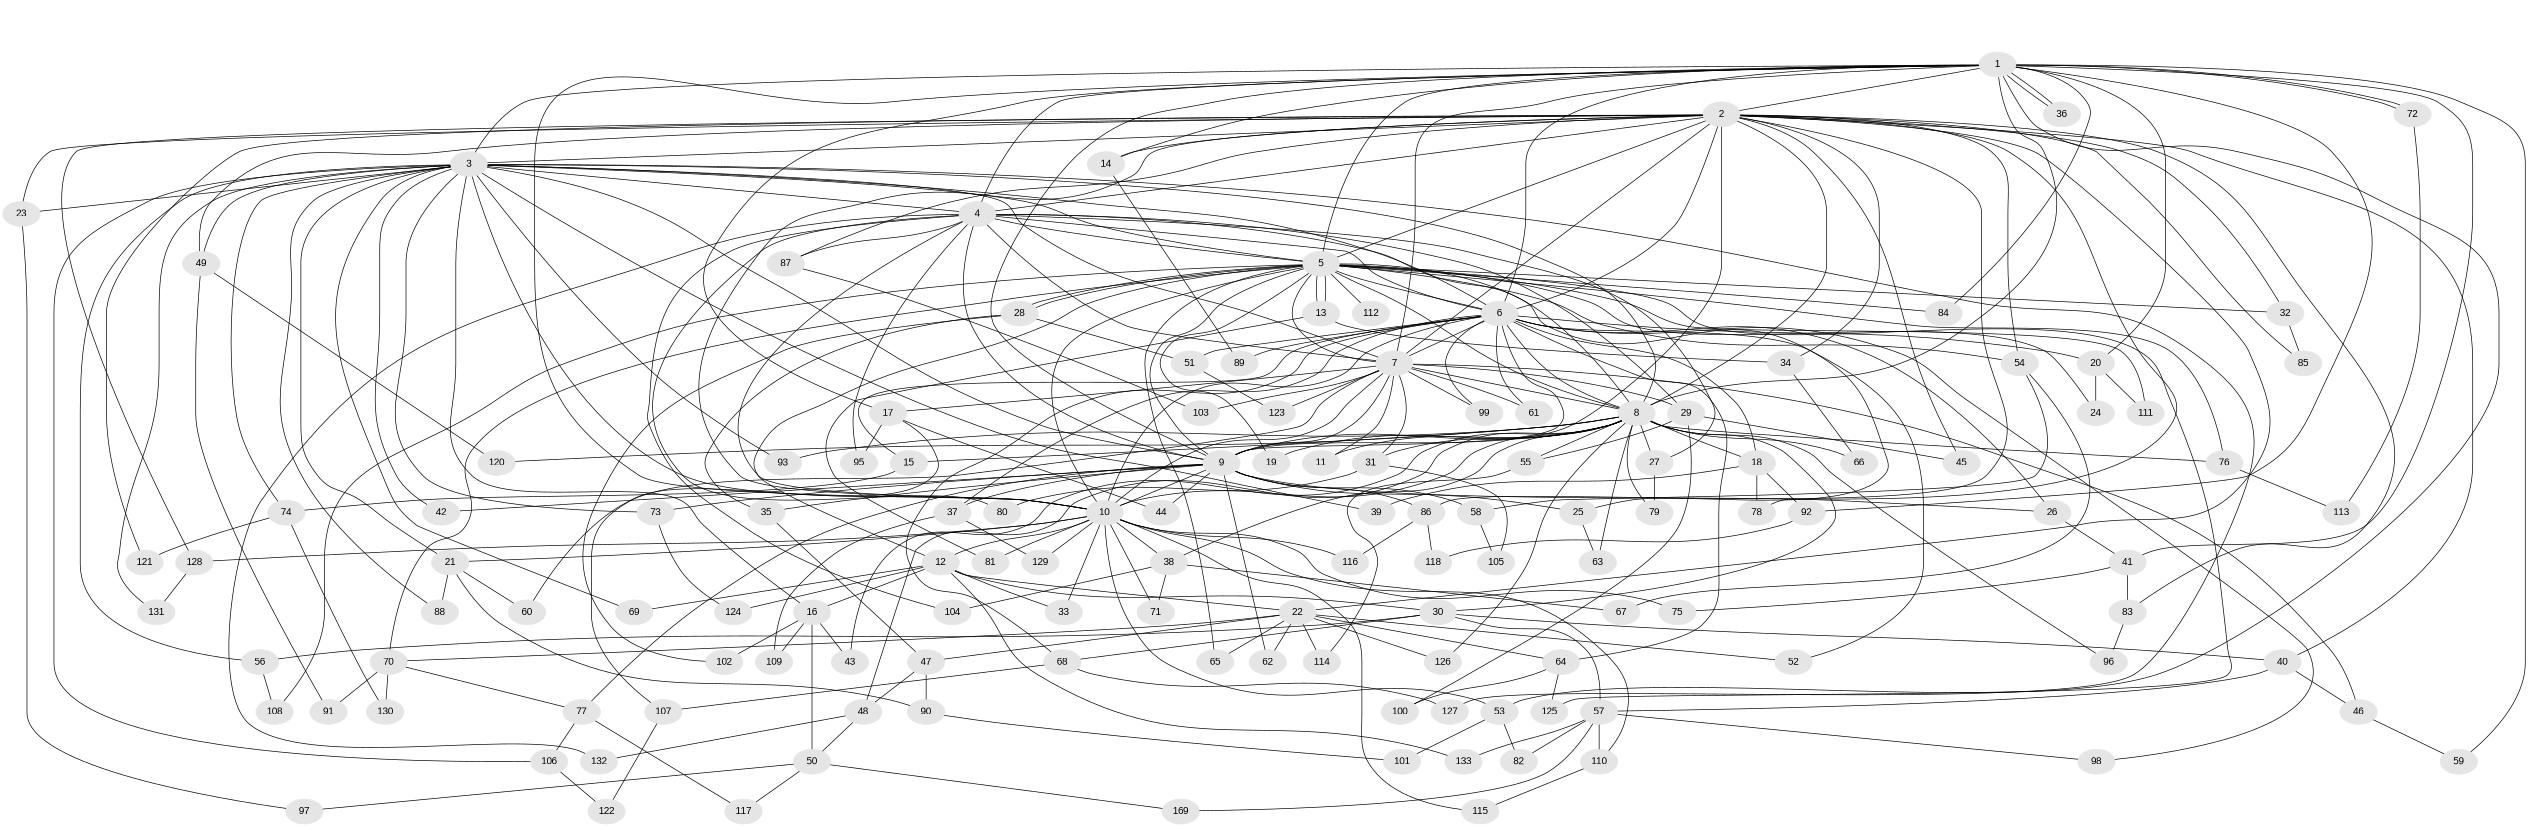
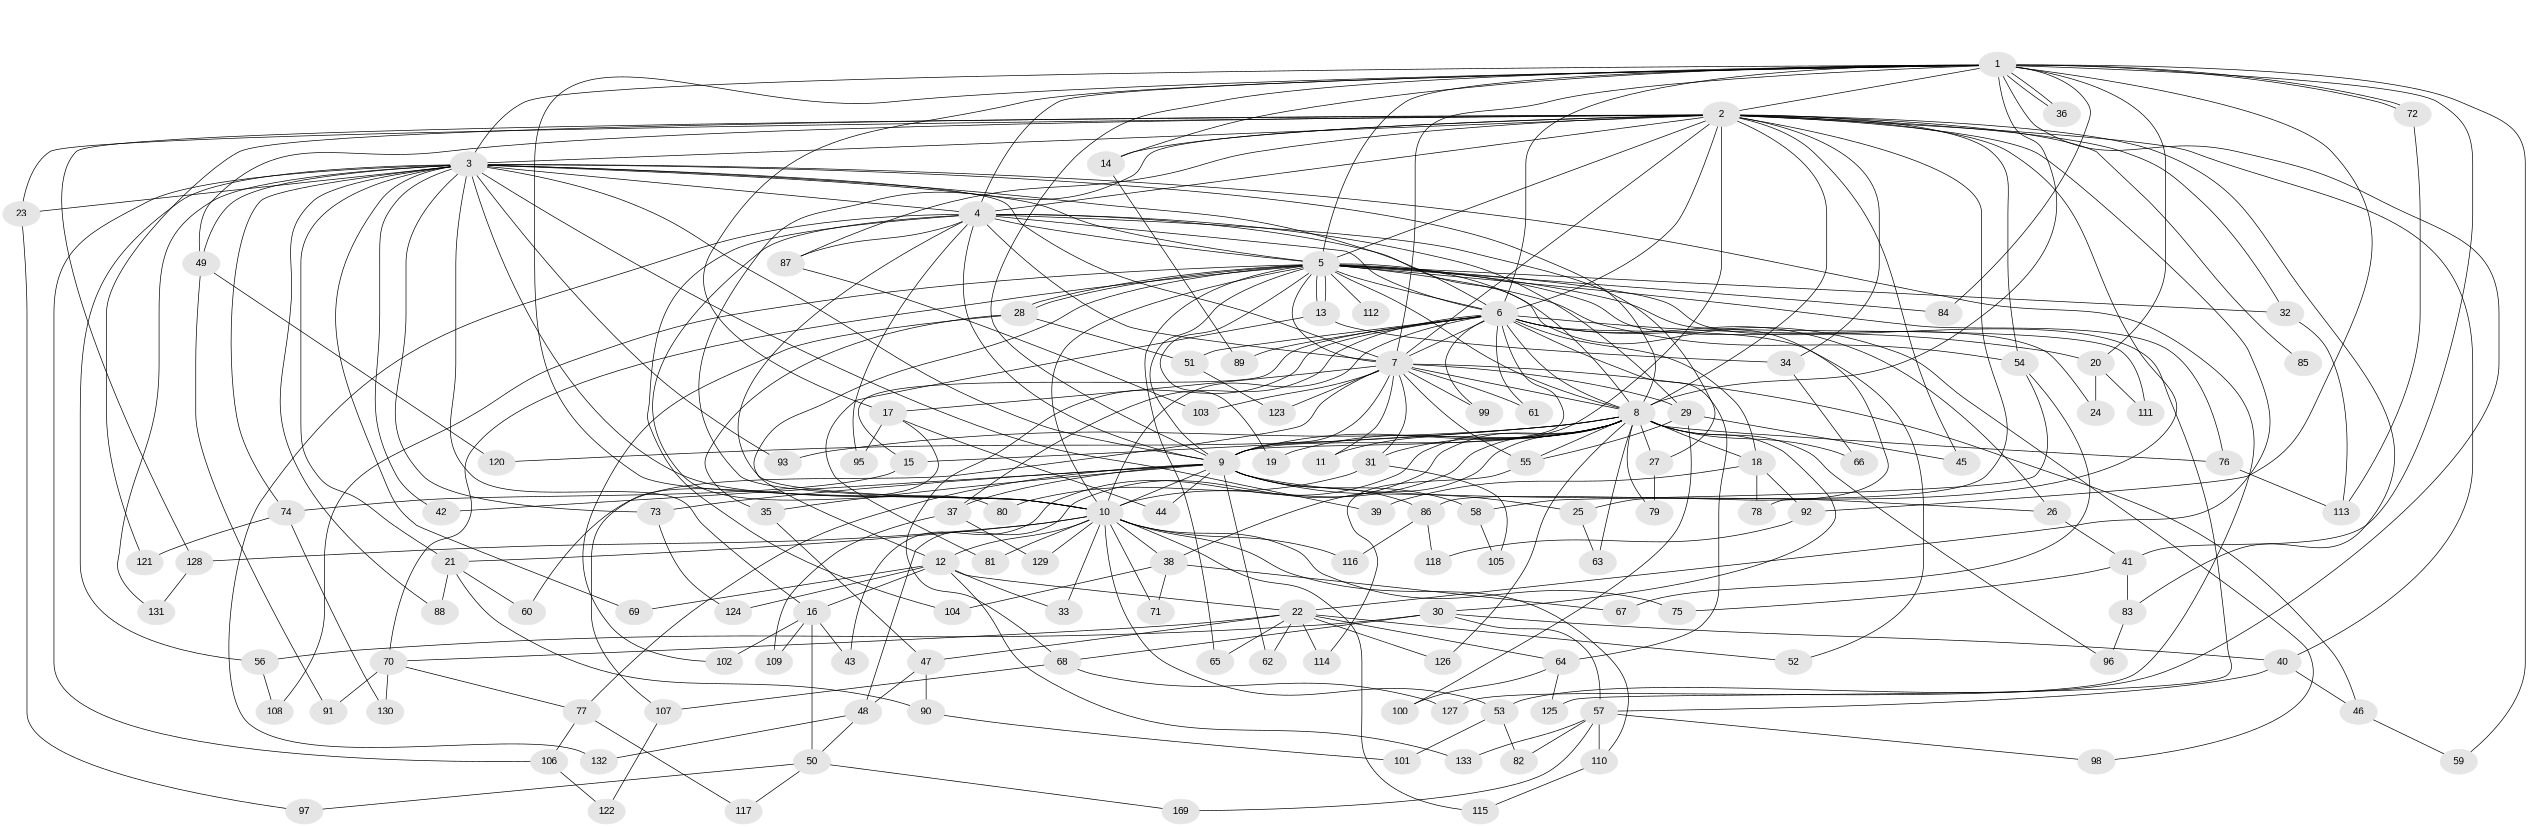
  graph {
    fontname="Liberation Sans"
    node [color=gray90 fontname="Liberation Sans" style=filled]
    edge [fontname="Liberation Sans"]
    1
    2
    3
    4
    5
    6
    7
    8
    9
    10
    14
    17
    20
    36
    41
    53
    59
    72
    84
    92
    22
    23
    32
    34
    40
    45
    49
    54
    78
    83
    85
    86
    87
    121
    128
    16
    21
    39
    42
    56
    69
    73
    74
    88
    93
    106
    127
    131
    27
    29
    80
    95
    104
    132
    12
    13
    19
    24
    25
    28
    65
    70
    76
    108
    111
    112
    125
    15
    18
    26
    37
    51
    52
    61
    64
    68
    89
    98
    99
    11
    31
    46
    60
    103
    123
    30
    38
    43
    48
    55
    63
    66
    79
    96
    120
    126
    35
    44
    58
    62
    77
    33
    71
    75
    81
    110
    115
    116
    129
    107
    82
    101
    113
    118
    47
    114
    97
    57
    91
    67
    50
    102
    109
    90
    124
    130
    122
    100
    133
    105
    117
    n132 [label=169]
    1 -- 2
    1 -- 3
    1 -- 4
    1 -- 5
    1 -- 6
    1 -- 7
    1 -- 8
    1 -- 9
    1 -- 10
    1 -- 14
    1 -- 17
    1 -- 20
    1 -- 36
    1 -- 36
    1 -- 41
    1 -- 53
    1 -- 59
    1 -- 72
    1 -- 72
    1 -- 84
    1 -- 92
    2 -- 3
    2 -- 4
    2 -- 5
    2 -- 6
    2 -- 7
    2 -- 8
    2 -- 9
    2 -- 10
    2 -- 14
    2 -- 22
    2 -- 23
    2 -- 32
    2 -- 34
    2 -- 40
    2 -- 45
    2 -- 49
    2 -- 54
    2 -- 78
    2 -- 83
    2 -- 85
    2 -- 86
    2 -- 87
    2 -- 121
    2 -- 128
    3 -- 4
    3 -- 5
    3 -- 6
    3 -- 7
    3 -- 8
    3 -- 9
    3 -- 10
    3 -- 23
    3 -- 49
    3 -- 16
    3 -- 21
    3 -- 39
    3 -- 42
    3 -- 56
    3 -- 69
    3 -- 73
    3 -- 74
    3 -- 88
    3 -- 93
    3 -- 106
    3 -- 127
    3 -- 131
    4 -- 5
    4 -- 6
    4 -- 7
    4 -- 8
    4 -- 9
    4 -- 10
    4 -- 87
    4 -- 27
    4 -- 29
    4 -- 80
    4 -- 95
    4 -- 104
    4 -- 132
    5 -- 6
    5 -- 7
    5 -- 8
    5 -- 9
    5 -- 10
    5 -- 84
    5 -- 32
    5 -- 54
    5 -- 12
    5 -- 13
    5 -- 13
    5 -- 19
    5 -- 24
    5 -- 25
    5 -- 28
    5 -- 28
    5 -- 65
    5 -- 70
    5 -- 76
    5 -- 108
    5 -- 111
    5 -- 112
    5 -- 125
    6 -- 7
    6 -- 8
    6 -- 9
    6 -- 10
    6 -- 20
    6 -- 15
    6 -- 18
    6 -- 26
    6 -- 37
    6 -- 51
    6 -- 52
    6 -- 61
    6 -- 64
    6 -- 68
    6 -- 89
    6 -- 98
    6 -- 99
    7 -- 8
    7 -- 9
-   7 -- 10
+   7 -- 55
    7 -- 17
    7 -- 29
    7 -- 61
    7 -- 99
    7 -- 11
    7 -- 31
    7 -- 46
    7 -- 60
    7 -- 103
    7 -- 123
    8 -- 9
    8 -- 10
    8 -- 93
    8 -- 27
    8 -- 19
    8 -- 76
    8 -- 15
    8 -- 18
    8 -- 11
    8 -- 31
    8 -- 30
    8 -- 38
    8 -- 43
    8 -- 48
    8 -- 55
    8 -- 63
    8 -- 66
    8 -- 79
    8 -- 96
    8 -- 120
    8 -- 126
    9 -- 10
    9 -- 86
    9 -- 42
    9 -- 73
    9 -- 25
    9 -- 26
    9 -- 37
    9 -- 35
    9 -- 44
    9 -- 58
    9 -- 62
    9 -- 77
    10 -- 53
    10 -- 128
    10 -- 21
    10 -- 12
    10 -- 38
    10 -- 33
    10 -- 71
    10 -- 75
    10 -- 81
    10 -- 110
    10 -- 115
    10 -- 116
    10 -- 129
    14 -- 89
    17 -- 95
    17 -- 44
    17 -- 107
    20 -- 24
    20 -- 111
    41 -- 83
    41 -- 75
    53 -- 82
    53 -- 101
    72 -- 113
    92 -- 118
    22 -- 65
    22 -- 70
    22 -- 52
    22 -- 64
    22 -- 126
    22 -- 62
    22 -- 47
    22 -- 114
    23 -- 97
-   32 -- 85
+   32 -- 113
    34 -- 66
    40 -- 46
    40 -- 57
    49 -- 120
    49 -- 91
    54 -- 58
    54 -- 67
    83 -- 96
    86 -- 116
    86 -- 118
    87 -- 103
    128 -- 131
    16 -- 43
    16 -- 50
    16 -- 102
    16 -- 109
    21 -- 88
    21 -- 60
    21 -- 90
    56 -- 108
    73 -- 124
    74 -- 121
    74 -- 130
    106 -- 122
    27 -- 79
    29 -- 45
    29 -- 55
    29 -- 100
    12 -- 22
    12 -- 16
    12 -- 69
-   12 -- 30
    12 -- 33
    12 -- 124
    12 -- 133
    13 -- 34
    13 -- 81
    25 -- 63
    28 -- 51
    28 -- 35
    28 -- 102
    70 -- 77
    70 -- 91
    70 -- 130
    76 -- 113
    15 -- 74
    18 -- 92
    18 -- 78
    18 -- 39
    26 -- 41
    37 -- 129
    37 -- 109
    51 -- 123
    64 -- 125
    64 -- 100
    68 -- 127
    68 -- 107
    31 -- 80
    31 -- 105
    46 -- 59
    30 -- 40
    30 -- 56
    30 -- 68
    30 -- 57
    38 -- 104
    38 -- 71
    38 -- 67
    48 -- 132
    48 -- 50
    55 -- 114
    35 -- 47
    58 -- 105
    77 -- 106
    77 -- 117
    110 -- 115
    107 -- 122
    47 -- 48
    47 -- 90
    57 -- 98
    57 -- 110
    57 -- 82
    57 -- 133
    57 -- n132
    50 -- 97
    50 -- 117
    50 -- n132
    90 -- 101
  }
